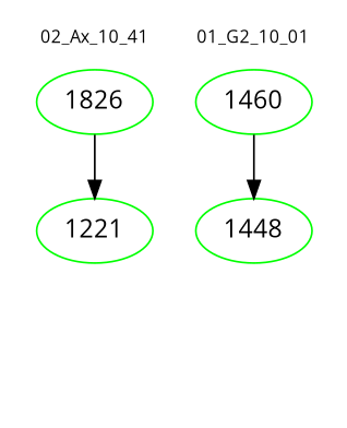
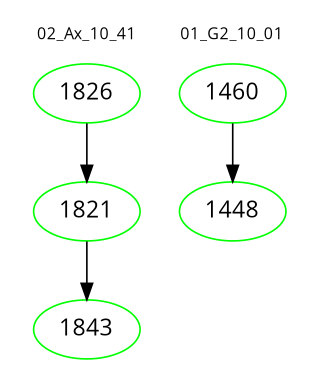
  digraph {
    fontname="Open Sans"
    node [color=green fontname="Open Sans"]
    edge [color=black fontname="Open Sans"]
    n1 [label=1826]
-   n2 [label=1221]
+   n2 [label=1821]
+   n3 [label=1843]
    n4 [label=1460]
    n5 [label=1448]
    subgraph cluster_1 {
      color=white
      fontsize=10
      label="02_Ax_10_41"
      n1
      n2
+     n3
    }
    subgraph cluster_2 {
      color=white
      fontsize=10
      label="01_G2_10_01"
      n4
      n5
    }
    n1 -> n2
+   n2 -> n3
    n4 -> n5
  }
